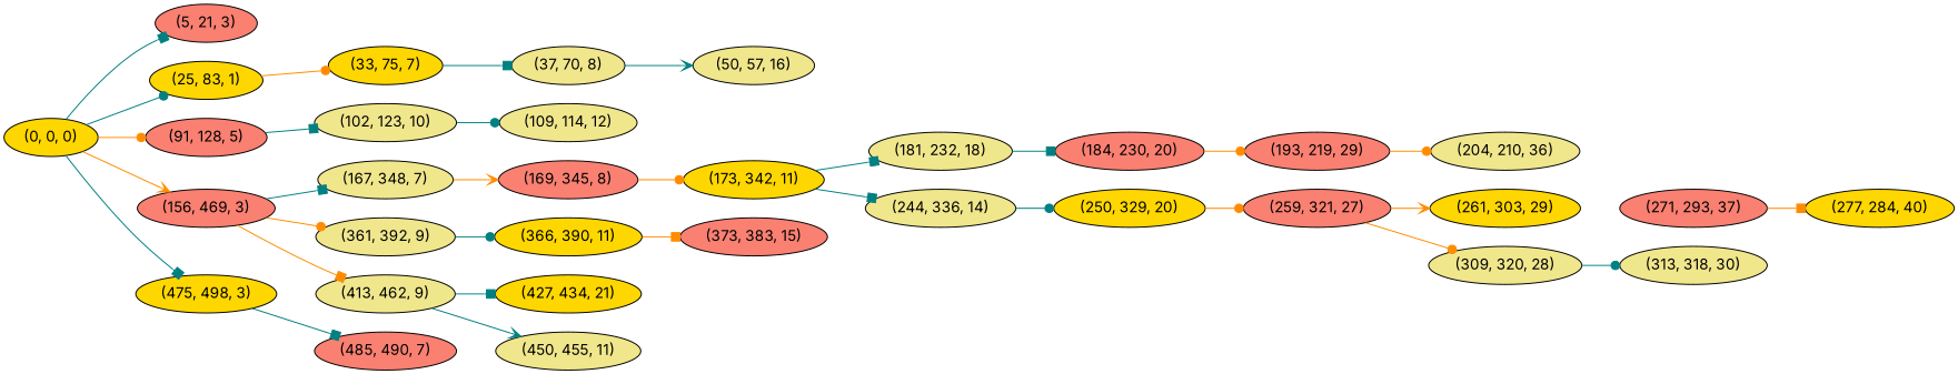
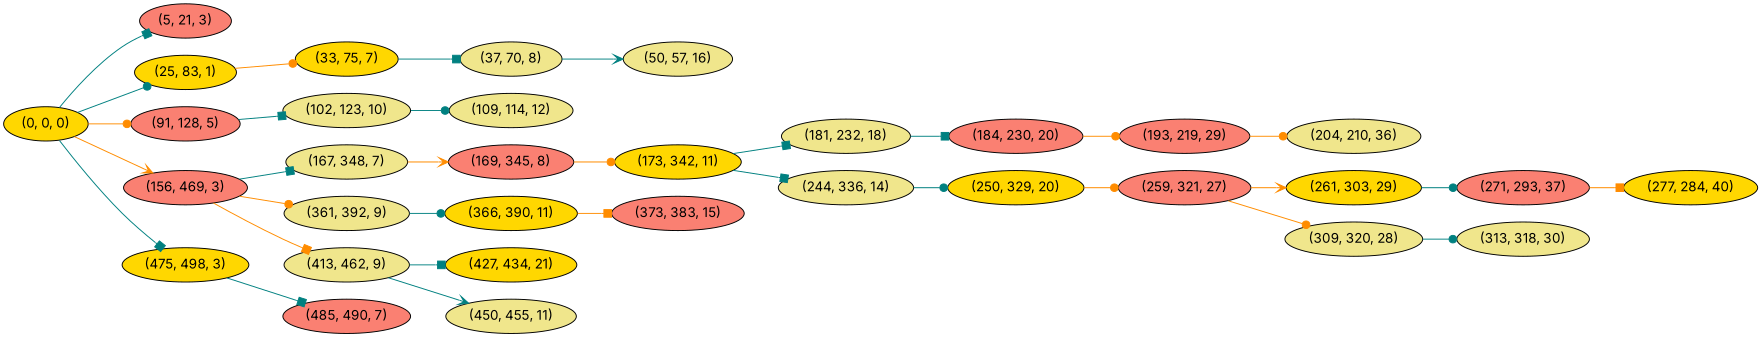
  digraph {
    fontname=Inter
    rankdir=LR
    node [fillcolor=khaki fontname=Inter style=filled]
    edge [arrowhead=dot color=teal fontname=Inter]
    "(0, 0, 0)" [fillcolor=gold]
    "(5, 21, 3)" [fillcolor=salmon]
    "(25, 83, 1)" [fillcolor=gold]
    "(91, 128, 5)" [fillcolor=salmon]
    "(156, 469, 3)" [fillcolor=salmon]
    "(475, 498, 3)" [fillcolor=gold]
    "(33, 75, 7)" [fillcolor=gold]
    "(102, 123, 10)"
    "(167, 348, 7)"
    "(361, 392, 9)"
    "(413, 462, 9)"
    "(485, 490, 7)" [fillcolor=salmon]
    "(37, 70, 8)"
    "(50, 57, 16)"
    "(109, 114, 12)"
    "(169, 345, 8)" [fillcolor=salmon]
    "(366, 390, 11)" [fillcolor=gold]
    "(427, 434, 21)" [fillcolor=gold]
    "(450, 455, 11)"
    "(173, 342, 11)" [fillcolor=gold]
    "(181, 232, 18)"
    "(244, 336, 14)"
    "(184, 230, 20)" [fillcolor=salmon]
    "(250, 329, 20)" [fillcolor=gold]
    "(193, 219, 29)" [fillcolor=salmon]
    "(204, 210, 36)"
    "(259, 321, 27)" [fillcolor=salmon]
    "(261, 303, 29)" [fillcolor=gold]
    "(309, 320, 28)"
    "(271, 293, 37)" [fillcolor=salmon]
    "(313, 318, 30)"
    "(277, 284, 40)" [fillcolor=gold]
    "(373, 383, 15)" [fillcolor=salmon]
    "(0, 0, 0)" -> "(5, 21, 3)" [arrowhead=box]
    "(0, 0, 0)" -> "(25, 83, 1)"
    "(0, 0, 0)" -> "(91, 128, 5)" [color=darkorange]
    "(0, 0, 0)" -> "(156, 469, 3)" [arrowhead=vee color=darkorange]
    "(0, 0, 0)" -> "(475, 498, 3)" [arrowhead=box]
    "(25, 83, 1)" -> "(33, 75, 7)" [color=darkorange]
    "(91, 128, 5)" -> "(102, 123, 10)" [arrowhead=box]
    "(156, 469, 3)" -> "(167, 348, 7)" [arrowhead=box]
    "(156, 469, 3)" -> "(361, 392, 9)" [color=darkorange]
    "(156, 469, 3)" -> "(413, 462, 9)" [arrowhead=box color=darkorange]
    "(475, 498, 3)" -> "(485, 490, 7)" [arrowhead=box]
    "(33, 75, 7)" -> "(37, 70, 8)" [arrowhead=box]
    "(102, 123, 10)" -> "(109, 114, 12)"
    "(167, 348, 7)" -> "(169, 345, 8)" [arrowhead=vee color=darkorange]
    "(361, 392, 9)" -> "(366, 390, 11)"
    "(413, 462, 9)" -> "(427, 434, 21)" [arrowhead=box]
    "(413, 462, 9)" -> "(450, 455, 11)" [arrowhead=vee]
    "(37, 70, 8)" -> "(50, 57, 16)" [arrowhead=vee]
    "(169, 345, 8)" -> "(173, 342, 11)" [color=darkorange]
    "(366, 390, 11)" -> "(373, 383, 15)" [arrowhead=box color=darkorange]
    "(173, 342, 11)" -> "(181, 232, 18)" [arrowhead=box]
    "(173, 342, 11)" -> "(244, 336, 14)" [arrowhead=box]
    "(181, 232, 18)" -> "(184, 230, 20)" [arrowhead=box]
    "(244, 336, 14)" -> "(250, 329, 20)"
    "(184, 230, 20)" -> "(193, 219, 29)" [color=darkorange]
    "(250, 329, 20)" -> "(259, 321, 27)" [color=darkorange]
    "(193, 219, 29)" -> "(204, 210, 36)" [color=darkorange]
    "(259, 321, 27)" -> "(261, 303, 29)" [arrowhead=vee color=darkorange]
    "(259, 321, 27)" -> "(309, 320, 28)" [color=darkorange]
+   "(261, 303, 29)" -> "(271, 293, 37)"
    "(309, 320, 28)" -> "(313, 318, 30)"
    "(271, 293, 37)" -> "(277, 284, 40)" [arrowhead=box color=darkorange]
  }
